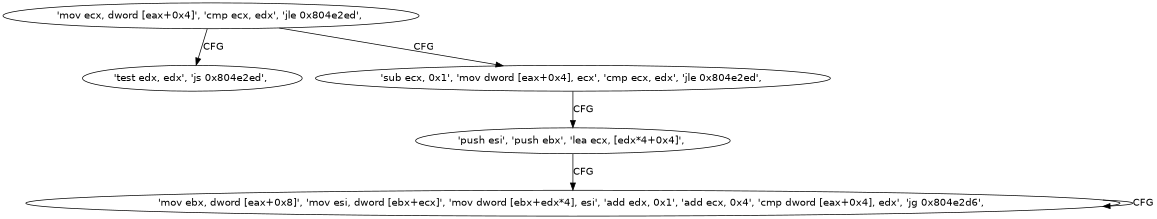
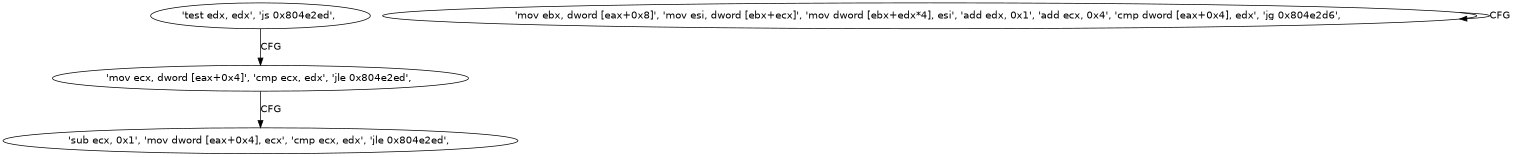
  digraph {
    fontname="DejaVu Sans"
    node [fontname="DejaVu Sans"]
    edge [fontname="DejaVu Sans"]
    n1 [label="'test edx, edx', 'js 0x804e2ed', "]
    n2 [label="'mov ecx, dword [eax+0x4]', 'cmp ecx, edx', 'jle 0x804e2ed', "]
    n3 [label="'sub ecx, 0x1', 'mov dword [eax+0x4], ecx', 'cmp ecx, edx', 'jle 0x804e2ed', "]
-   n4 [label="'push esi', 'push ebx', 'lea ecx, [edx*4+0x4]', "]
    n5 [label="'mov ebx, dword [eax+0x8]', 'mov esi, dword [ebx+ecx]', 'mov dword [ebx+edx*4], esi', 'add edx, 0x1', 'add ecx, 0x4', 'cmp dword [eax+0x4], edx', 'jg 0x804e2d6', "]
-   n2 -> n1 [label=CFG]
+   n1 -> n2 [label=CFG]
    n2 -> n3 [label=CFG]
-   n3 -> n4 [label=CFG]
-   n4 -> n5 [label=CFG]
    n5 -> n5 [label=CFG]
  }
